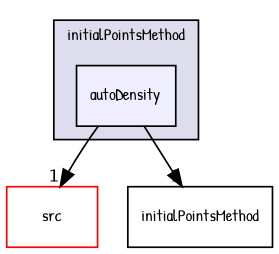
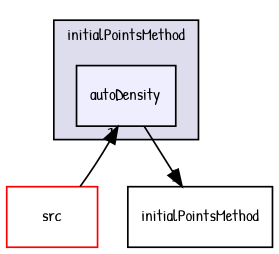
  digraph {
    compound=true
    fontname="Patrick Hand"
    node [fontname="Patrick Hand" fontsize=10 shape=box]
    edge [fontname="Patrick Hand" headlabel=1 labeldistance=1.5 labelfontname=Helvetica labelfontsize=10]
    n1 [fillcolor="#eeeeff" label=autoDensity pencolor=black style=filled]
    n2 [color=red label=src]
    n3 [label=initialPointsMethod]
    subgraph cluster_1 {
      bgcolor="#ddddee"
      fontsize=10
      label=initialPointsMethod
      pencolor=black
      n1
    }
-   n1 -> n2
+   n2 -> n1
    n1 -> n3
  }
